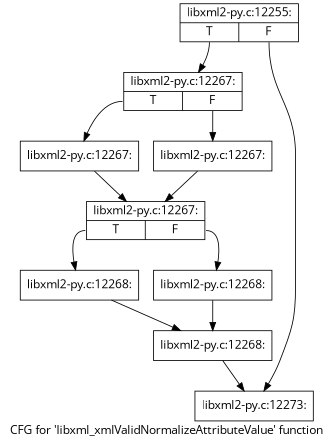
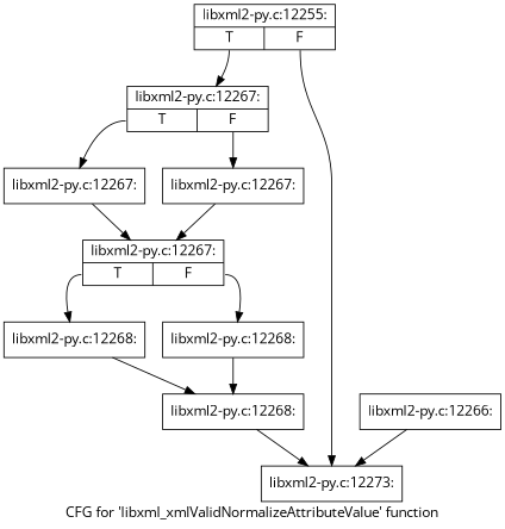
  digraph {
    fontname="Open Sans"
    label="CFG for 'libxml_xmlValidNormalizeAttributeValue' function"
    node [fontname="Open Sans" shape=record]
    edge [fontname="Open Sans"]
    n1 [label="{libxml2-py.c:12255:|{<s0>T|<s1>F}}"]
    n2 [label="{libxml2-py.c:12267:|{<s0>T|<s1>F}}"]
    n3 [label="{libxml2-py.c:12273:}"]
    n4 [label="{libxml2-py.c:12267:}"]
    n5 [label="{libxml2-py.c:12267:}"]
+   n6 [label="{libxml2-py.c:12266:}"]
    n7 [label="{libxml2-py.c:12267:|{<s0>T|<s1>F}}"]
    n8 [label="{libxml2-py.c:12268:}"]
    n9 [label="{libxml2-py.c:12268:}"]
    n10 [label="{libxml2-py.c:12268:}"]
    n1 -> n2 [tailport=s0]
    n1 -> n3 [tailport=s1]
    n2 -> n4 [tailport=s0]
    n2 -> n5 [tailport=s1]
    n4 -> n7
    n5 -> n7
+   n6 -> n3
    n7 -> n8 [tailport=s0]
    n7 -> n9 [tailport=s1]
    n8 -> n10
    n9 -> n10
    n10 -> n3
  }
